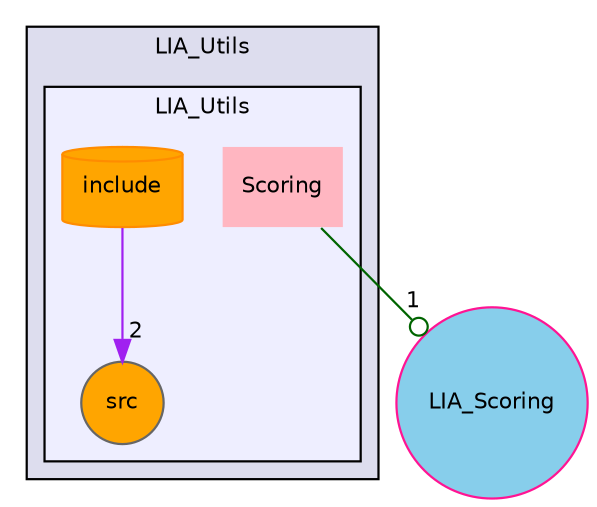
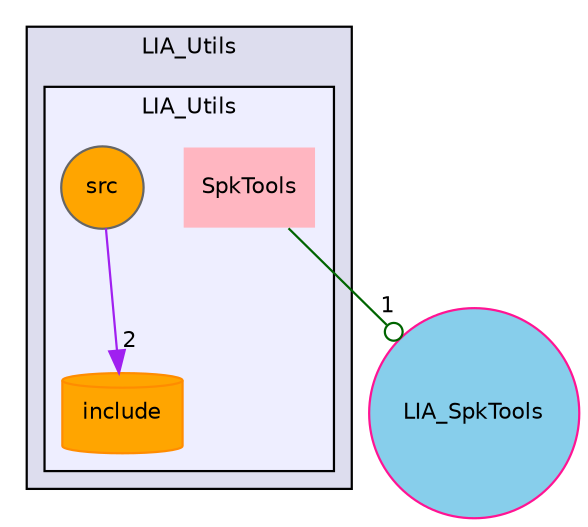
  digraph {
    compound=true
    node [color=deeppink fillcolor=orange fontname=Helvetica fontsize=10 shape=circle style=filled]
    edge [labeldistance=1.5 labelfontname=Helvetica labelfontsize=10]
-   n1 [fillcolor=lightpink label=Scoring shape=plaintext]
+   n1 [fillcolor=lightpink label=SpkTools shape=plaintext]
    n2 [color=darkorange label=include shape=cylinder]
    n3 [color=gray40 label=src]
-   n4 [fillcolor=skyblue label=LIA_Scoring]
+   n4 [fillcolor=skyblue label=LIA_SpkTools]
    subgraph cluster_1 {
      bgcolor="#ddddee"
      fontname=Helvetica
      fontsize=10
      label=LIA_Utils
      pencolor=black
      subgraph cluster_2 {
        bgcolor="#eeeeff"
        fontname=Helvetica
        fontsize=10
        label=LIA_Utils
        pencolor=black
        n1
        n2
        n3
      }
    }
    n1 -> n4 [arrowhead=odot color=darkgreen headlabel=1]
-   n2 -> n3 [arrowhead=normal color=purple headlabel=2]
+   n3 -> n2 [arrowhead=normal color=purple headlabel=2]
  }
